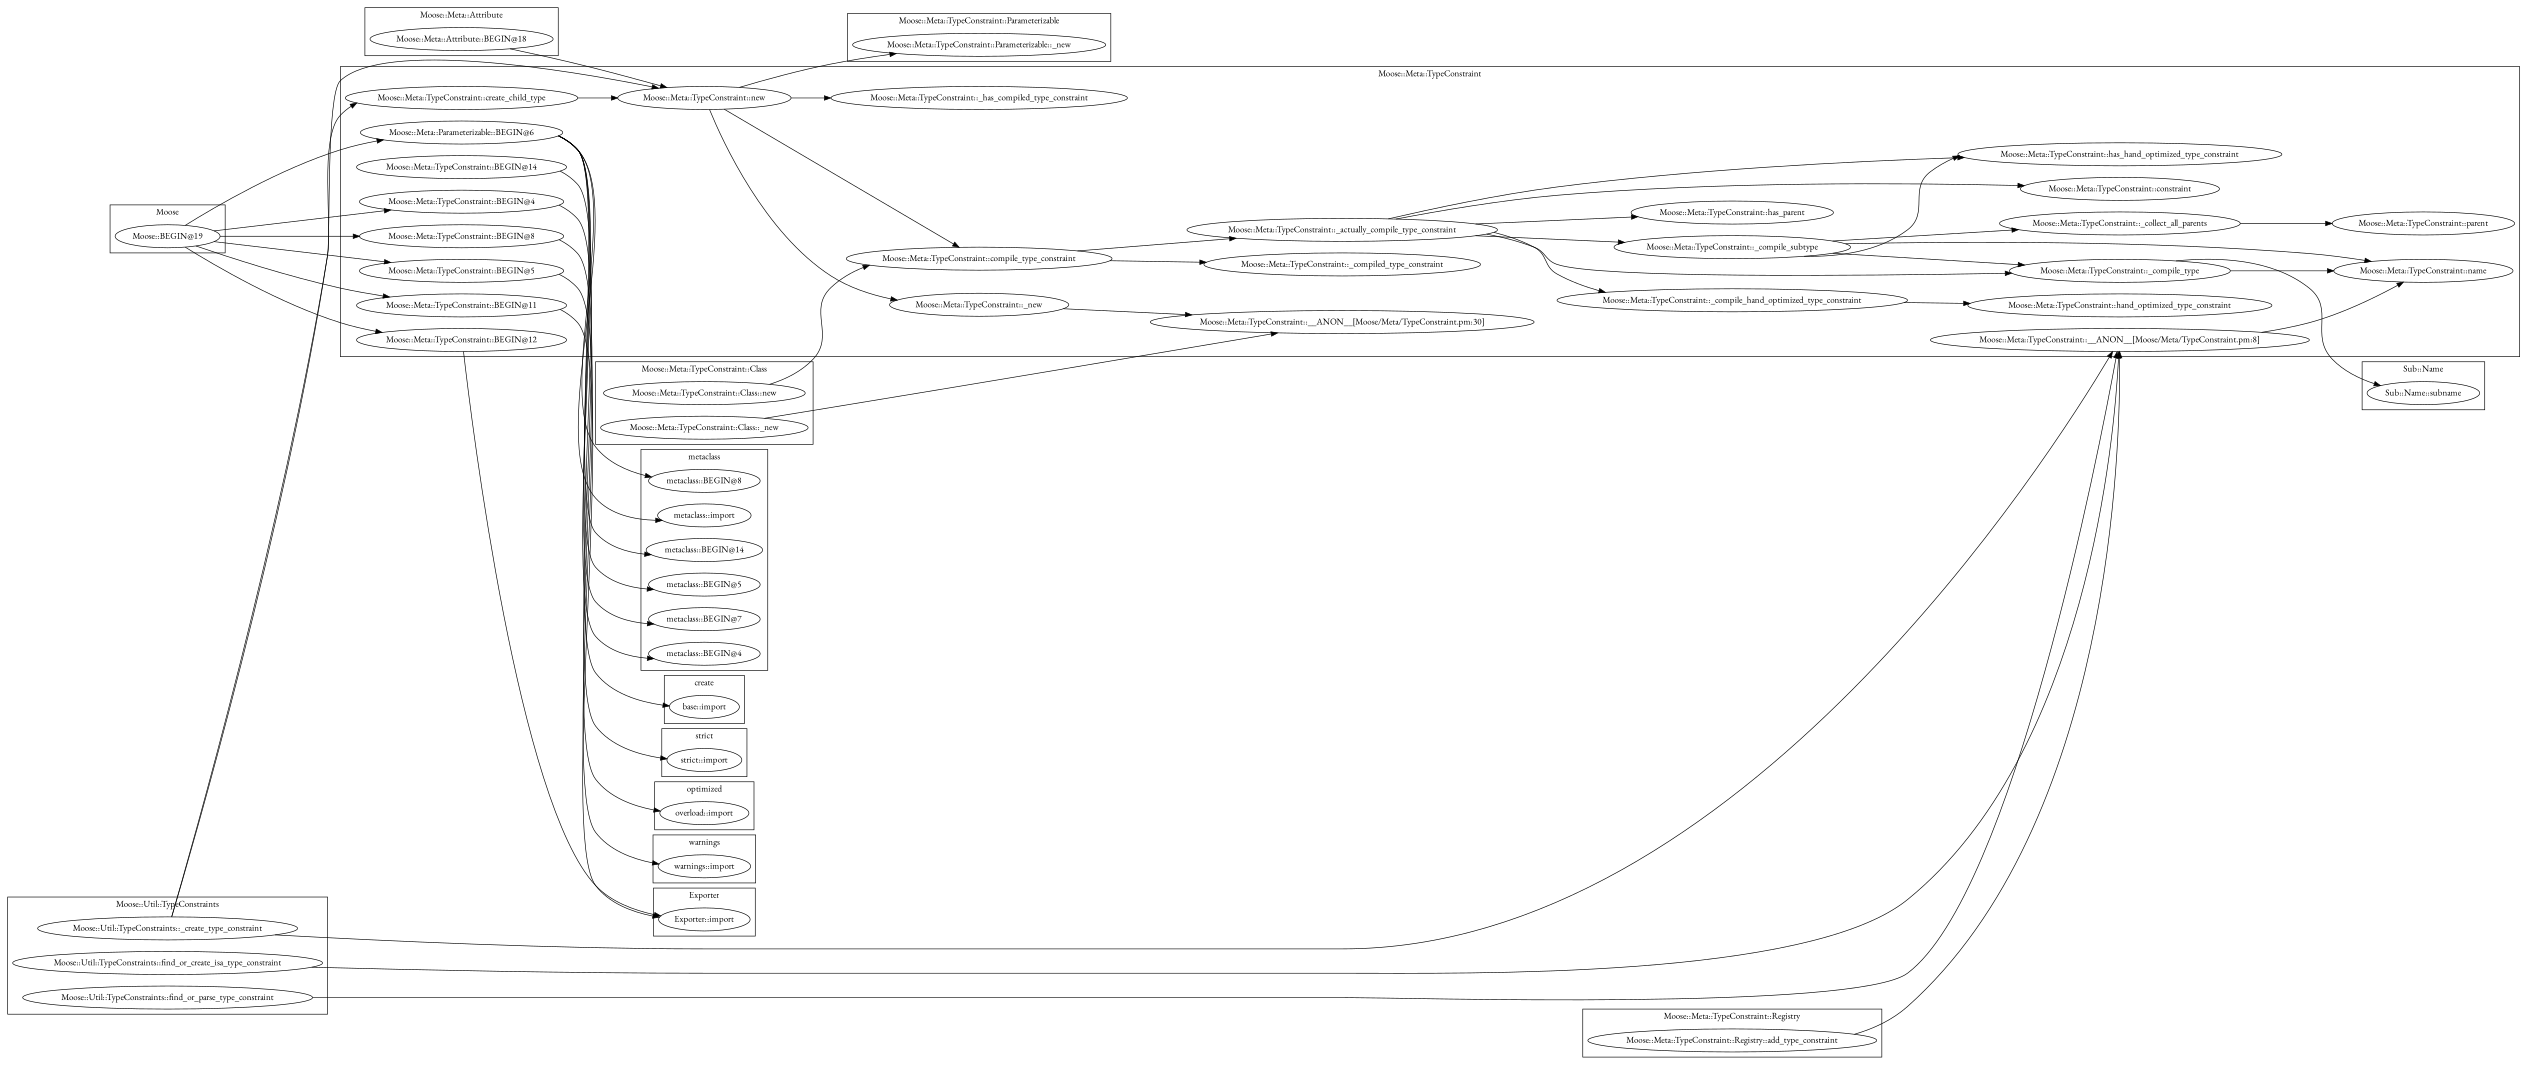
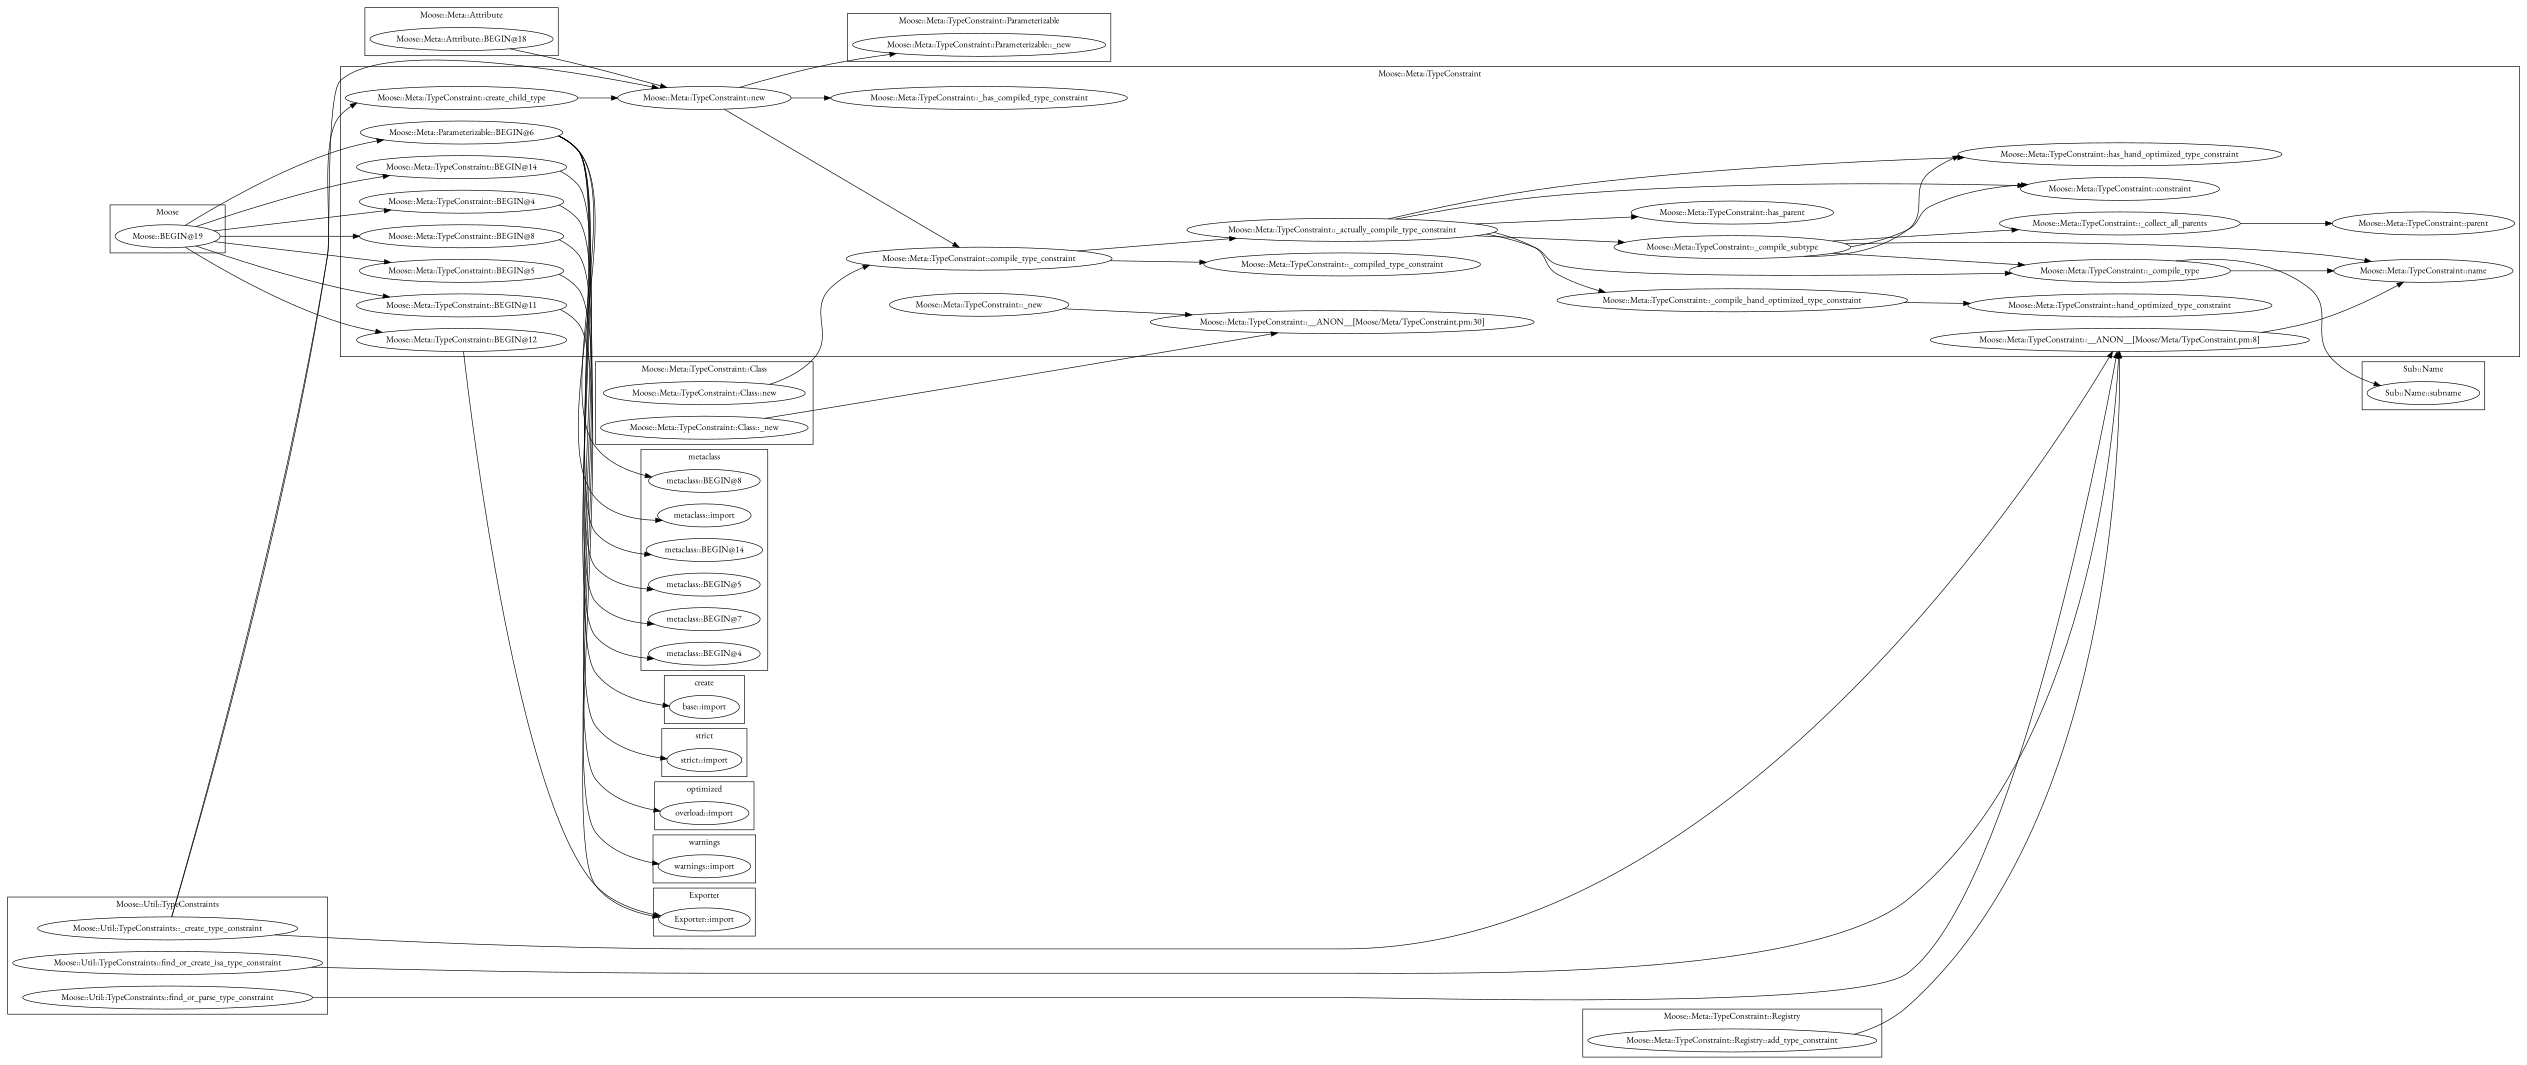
  digraph {
    fontname="EB Garamond"
    rankdir=LR
    node [fontname="EB Garamond"]
    edge [fontname="EB Garamond"]
    "Moose::BEGIN@19"
    "Moose::Util::TypeConstraints::_create_type_constraint"
    "Moose::Util::TypeConstraints::find_or_create_isa_type_constraint"
    "Moose::Util::TypeConstraints::find_or_parse_type_constraint"
    "warnings::import"
    "Moose::Meta::TypeConstraint::Registry::add_type_constraint"
    "Sub::Name::subname"
    "metaclass::BEGIN@8"
    "metaclass::import"
    "metaclass::BEGIN@14"
    "metaclass::BEGIN@5"
    "metaclass::BEGIN@7"
    "metaclass::BEGIN@4"
    "Moose::Meta::TypeConstraint::Class::_new"
    "Moose::Meta::TypeConstraint::Class::new"
    "Moose::Meta::TypeConstraint::Parameterizable::_new"
    "base::import"
    "strict::import"
    "Exporter::import"
    "overload::import"
    "Moose::Meta::Attribute::BEGIN@18"
    "Moose::Meta::TypeConstraint::hand_optimized_type_constraint"
    "Moose::Meta::TypeConstraint::_collect_all_parents"
    "Moose::Meta::TypeConstraint::_compile_type"
    "Moose::Meta::TypeConstraint::_compiled_type_constraint"
    "Moose::Meta::TypeConstraint::_has_compiled_type_constraint"
    "Moose::Meta::TypeConstraint::_compile_hand_optimized_type_constraint"
    "Moose::Meta::TypeConstraint::create_child_type"
    "Moose::Meta::TypeConstraint::BEGIN@8"
    "Moose::Meta::TypeConstraint::__ANON__[Moose/Meta/TypeConstraint.pm:8]"
    "Moose::Meta::TypeConstraint::_actually_compile_type_constraint"
    "Moose::Meta::TypeConstraint::new"
    "Moose::Meta::TypeConstraint::BEGIN@5"
    "Moose::Meta::TypeConstraint::BEGIN@12"
    n35 [label="Moose::Meta::Parameterizable::BEGIN@6"]
    "Moose::Meta::TypeConstraint::__ANON__[Moose/Meta/TypeConstraint.pm:30]"
    "Moose::Meta::TypeConstraint::parent"
    "Moose::Meta::TypeConstraint::_new"
    "Moose::Meta::TypeConstraint::BEGIN@14"
    "Moose::Meta::TypeConstraint::compile_type_constraint"
    "Moose::Meta::TypeConstraint::name"
    "Moose::Meta::TypeConstraint::_compile_subtype"
    "Moose::Meta::TypeConstraint::has_parent"
    "Moose::Meta::TypeConstraint::BEGIN@11"
    "Moose::Meta::TypeConstraint::constraint"
    "Moose::Meta::TypeConstraint::BEGIN@4"
    "Moose::Meta::TypeConstraint::has_hand_optimized_type_constraint"
    subgraph cluster_1 {
      label=Moose
      "Moose::BEGIN@19"
    }
    subgraph cluster_2 {
      label="Moose::Util::TypeConstraints"
      "Moose::Util::TypeConstraints::_create_type_constraint"
      "Moose::Util::TypeConstraints::find_or_create_isa_type_constraint"
      "Moose::Util::TypeConstraints::find_or_parse_type_constraint"
    }
    subgraph cluster_3 {
      label=warnings
      "warnings::import"
    }
    subgraph cluster_4 {
      label="Moose::Meta::TypeConstraint::Registry"
      "Moose::Meta::TypeConstraint::Registry::add_type_constraint"
    }
    subgraph cluster_5 {
      label="Sub::Name"
      "Sub::Name::subname"
    }
    subgraph cluster_6 {
      label=metaclass
      "metaclass::BEGIN@8"
      "metaclass::import"
      "metaclass::BEGIN@14"
      "metaclass::BEGIN@5"
      "metaclass::BEGIN@7"
      "metaclass::BEGIN@4"
    }
    subgraph cluster_7 {
      label="Moose::Meta::TypeConstraint::Class"
      "Moose::Meta::TypeConstraint::Class::_new"
      "Moose::Meta::TypeConstraint::Class::new"
    }
    subgraph cluster_8 {
      label="Moose::Meta::TypeConstraint::Parameterizable"
      "Moose::Meta::TypeConstraint::Parameterizable::_new"
    }
    subgraph cluster_9 {
      label=create
      "base::import"
    }
    subgraph cluster_10 {
      label="strict"
      "strict::import"
    }
    subgraph cluster_11 {
      label=Exporter
      "Exporter::import"
    }
    subgraph cluster_12 {
      label=optimized
      "overload::import"
    }
    subgraph cluster_13 {
      label="Moose::Meta::Attribute"
      "Moose::Meta::Attribute::BEGIN@18"
    }
    subgraph cluster_14 {
      label="Moose::Meta::TypeConstraint"
      "Moose::Meta::TypeConstraint::hand_optimized_type_constraint"
      "Moose::Meta::TypeConstraint::_collect_all_parents"
      "Moose::Meta::TypeConstraint::_compile_type"
      "Moose::Meta::TypeConstraint::_compiled_type_constraint"
      "Moose::Meta::TypeConstraint::_has_compiled_type_constraint"
      "Moose::Meta::TypeConstraint::_compile_hand_optimized_type_constraint"
      "Moose::Meta::TypeConstraint::create_child_type"
      "Moose::Meta::TypeConstraint::BEGIN@8"
      "Moose::Meta::TypeConstraint::__ANON__[Moose/Meta/TypeConstraint.pm:8]"
      "Moose::Meta::TypeConstraint::_actually_compile_type_constraint"
      "Moose::Meta::TypeConstraint::new"
      "Moose::Meta::TypeConstraint::BEGIN@5"
      "Moose::Meta::TypeConstraint::BEGIN@12"
      n35
      "Moose::Meta::TypeConstraint::__ANON__[Moose/Meta/TypeConstraint.pm:30]"
      "Moose::Meta::TypeConstraint::parent"
      "Moose::Meta::TypeConstraint::_new"
      "Moose::Meta::TypeConstraint::BEGIN@14"
      "Moose::Meta::TypeConstraint::compile_type_constraint"
      "Moose::Meta::TypeConstraint::name"
      "Moose::Meta::TypeConstraint::_compile_subtype"
      "Moose::Meta::TypeConstraint::has_parent"
      "Moose::Meta::TypeConstraint::BEGIN@11"
      "Moose::Meta::TypeConstraint::constraint"
      "Moose::Meta::TypeConstraint::BEGIN@4"
      "Moose::Meta::TypeConstraint::has_hand_optimized_type_constraint"
    }
    "Moose::BEGIN@19" -> "Moose::Meta::TypeConstraint::BEGIN@8"
    "Moose::BEGIN@19" -> "Moose::Meta::TypeConstraint::BEGIN@5"
    "Moose::BEGIN@19" -> "Moose::Meta::TypeConstraint::BEGIN@12"
    "Moose::BEGIN@19" -> n35
+   "Moose::BEGIN@19" -> "Moose::Meta::TypeConstraint::BEGIN@14"
    "Moose::BEGIN@19" -> "Moose::Meta::TypeConstraint::BEGIN@11"
    "Moose::BEGIN@19" -> "Moose::Meta::TypeConstraint::BEGIN@4"
    "Moose::Util::TypeConstraints::_create_type_constraint" -> "Moose::Meta::TypeConstraint::create_child_type"
    "Moose::Util::TypeConstraints::_create_type_constraint" -> "Moose::Meta::TypeConstraint::__ANON__[Moose/Meta/TypeConstraint.pm:8]"
    "Moose::Util::TypeConstraints::_create_type_constraint" -> "Moose::Meta::TypeConstraint::new"
    "Moose::Util::TypeConstraints::find_or_create_isa_type_constraint" -> "Moose::Meta::TypeConstraint::__ANON__[Moose/Meta/TypeConstraint.pm:8]"
    "Moose::Util::TypeConstraints::find_or_parse_type_constraint" -> "Moose::Meta::TypeConstraint::__ANON__[Moose/Meta/TypeConstraint.pm:8]"
    "Moose::Meta::TypeConstraint::Registry::add_type_constraint" -> "Moose::Meta::TypeConstraint::__ANON__[Moose/Meta/TypeConstraint.pm:8]"
    "Moose::Meta::TypeConstraint::Class::_new" -> "Moose::Meta::TypeConstraint::__ANON__[Moose/Meta/TypeConstraint.pm:30]"
    "Moose::Meta::TypeConstraint::Class::new" -> "Moose::Meta::TypeConstraint::compile_type_constraint"
    "Moose::Meta::Attribute::BEGIN@18" -> "Moose::Meta::TypeConstraint::new"
    "Moose::Meta::TypeConstraint::_collect_all_parents" -> "Moose::Meta::TypeConstraint::parent"
    "Moose::Meta::TypeConstraint::_compile_type" -> "Sub::Name::subname"
    "Moose::Meta::TypeConstraint::_compile_type" -> "Moose::Meta::TypeConstraint::name"
    "Moose::Meta::TypeConstraint::_compile_hand_optimized_type_constraint" -> "Moose::Meta::TypeConstraint::hand_optimized_type_constraint"
    "Moose::Meta::TypeConstraint::create_child_type" -> "Moose::Meta::TypeConstraint::new"
    "Moose::Meta::TypeConstraint::BEGIN@8" -> "overload::import"
    "Moose::Meta::TypeConstraint::__ANON__[Moose/Meta/TypeConstraint.pm:8]" -> "Moose::Meta::TypeConstraint::name"
    "Moose::Meta::TypeConstraint::_actually_compile_type_constraint" -> "Moose::Meta::TypeConstraint::_compile_type"
    "Moose::Meta::TypeConstraint::_actually_compile_type_constraint" -> "Moose::Meta::TypeConstraint::_compile_hand_optimized_type_constraint"
    "Moose::Meta::TypeConstraint::_actually_compile_type_constraint" -> "Moose::Meta::TypeConstraint::_compile_subtype"
    "Moose::Meta::TypeConstraint::_actually_compile_type_constraint" -> "Moose::Meta::TypeConstraint::has_parent"
    "Moose::Meta::TypeConstraint::_actually_compile_type_constraint" -> "Moose::Meta::TypeConstraint::constraint"
    "Moose::Meta::TypeConstraint::_actually_compile_type_constraint" -> "Moose::Meta::TypeConstraint::has_hand_optimized_type_constraint"
    "Moose::Meta::TypeConstraint::new" -> "Moose::Meta::TypeConstraint::Parameterizable::_new"
    "Moose::Meta::TypeConstraint::new" -> "Moose::Meta::TypeConstraint::_has_compiled_type_constraint"
-   "Moose::Meta::TypeConstraint::new" -> "Moose::Meta::TypeConstraint::_new"
    "Moose::Meta::TypeConstraint::new" -> "Moose::Meta::TypeConstraint::compile_type_constraint"
    "Moose::Meta::TypeConstraint::BEGIN@5" -> "warnings::import"
    "Moose::Meta::TypeConstraint::BEGIN@12" -> "Exporter::import"
    n35 -> "metaclass::BEGIN@8"
    n35 -> "metaclass::import"
    n35 -> "metaclass::BEGIN@14"
    n35 -> "metaclass::BEGIN@5"
    n35 -> "metaclass::BEGIN@7"
    n35 -> "metaclass::BEGIN@4"
    "Moose::Meta::TypeConstraint::_new" -> "Moose::Meta::TypeConstraint::__ANON__[Moose/Meta/TypeConstraint.pm:30]"
    "Moose::Meta::TypeConstraint::BEGIN@14" -> "base::import"
    "Moose::Meta::TypeConstraint::compile_type_constraint" -> "Moose::Meta::TypeConstraint::_compiled_type_constraint"
    "Moose::Meta::TypeConstraint::compile_type_constraint" -> "Moose::Meta::TypeConstraint::_actually_compile_type_constraint"
    "Moose::Meta::TypeConstraint::_compile_subtype" -> "Moose::Meta::TypeConstraint::_collect_all_parents"
    "Moose::Meta::TypeConstraint::_compile_subtype" -> "Moose::Meta::TypeConstraint::_compile_type"
    "Moose::Meta::TypeConstraint::_compile_subtype" -> "Moose::Meta::TypeConstraint::name"
+   "Moose::Meta::TypeConstraint::_compile_subtype" -> "Moose::Meta::TypeConstraint::constraint"
    "Moose::Meta::TypeConstraint::_compile_subtype" -> "Moose::Meta::TypeConstraint::has_hand_optimized_type_constraint"
    "Moose::Meta::TypeConstraint::BEGIN@11" -> "Exporter::import"
    "Moose::Meta::TypeConstraint::BEGIN@4" -> "strict::import"
  }
